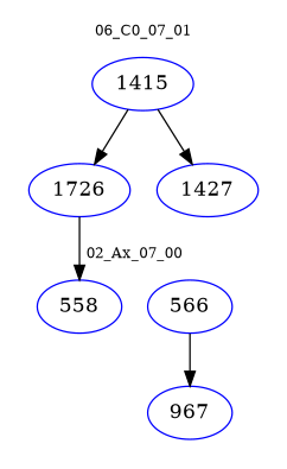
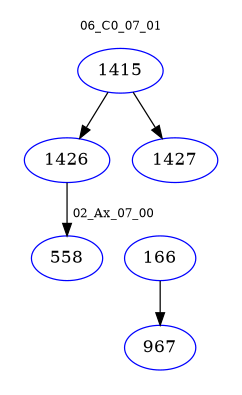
  digraph {
    node [color=blue]
    edge [color=black]
-   n1 [label=566]
+   n1 [label=166]
    n2 [label=558]
    n3 [label=967]
    n4 [label=1415]
-   n5 [label=1726]
+   n5 [label=1426]
    n6 [label=1427]
    subgraph cluster_1 {
      color=white
      fontsize=10
      label="02_Ax_07_00"
      n1
      n2
      n3
    }
    subgraph cluster_2 {
      color=white
      fontsize=10
      label="06_C0_07_01"
      n4
      n5
      n6
    }
    n1 -> n3
    n4 -> n5
    n4 -> n6
    n5 -> n2
  }
